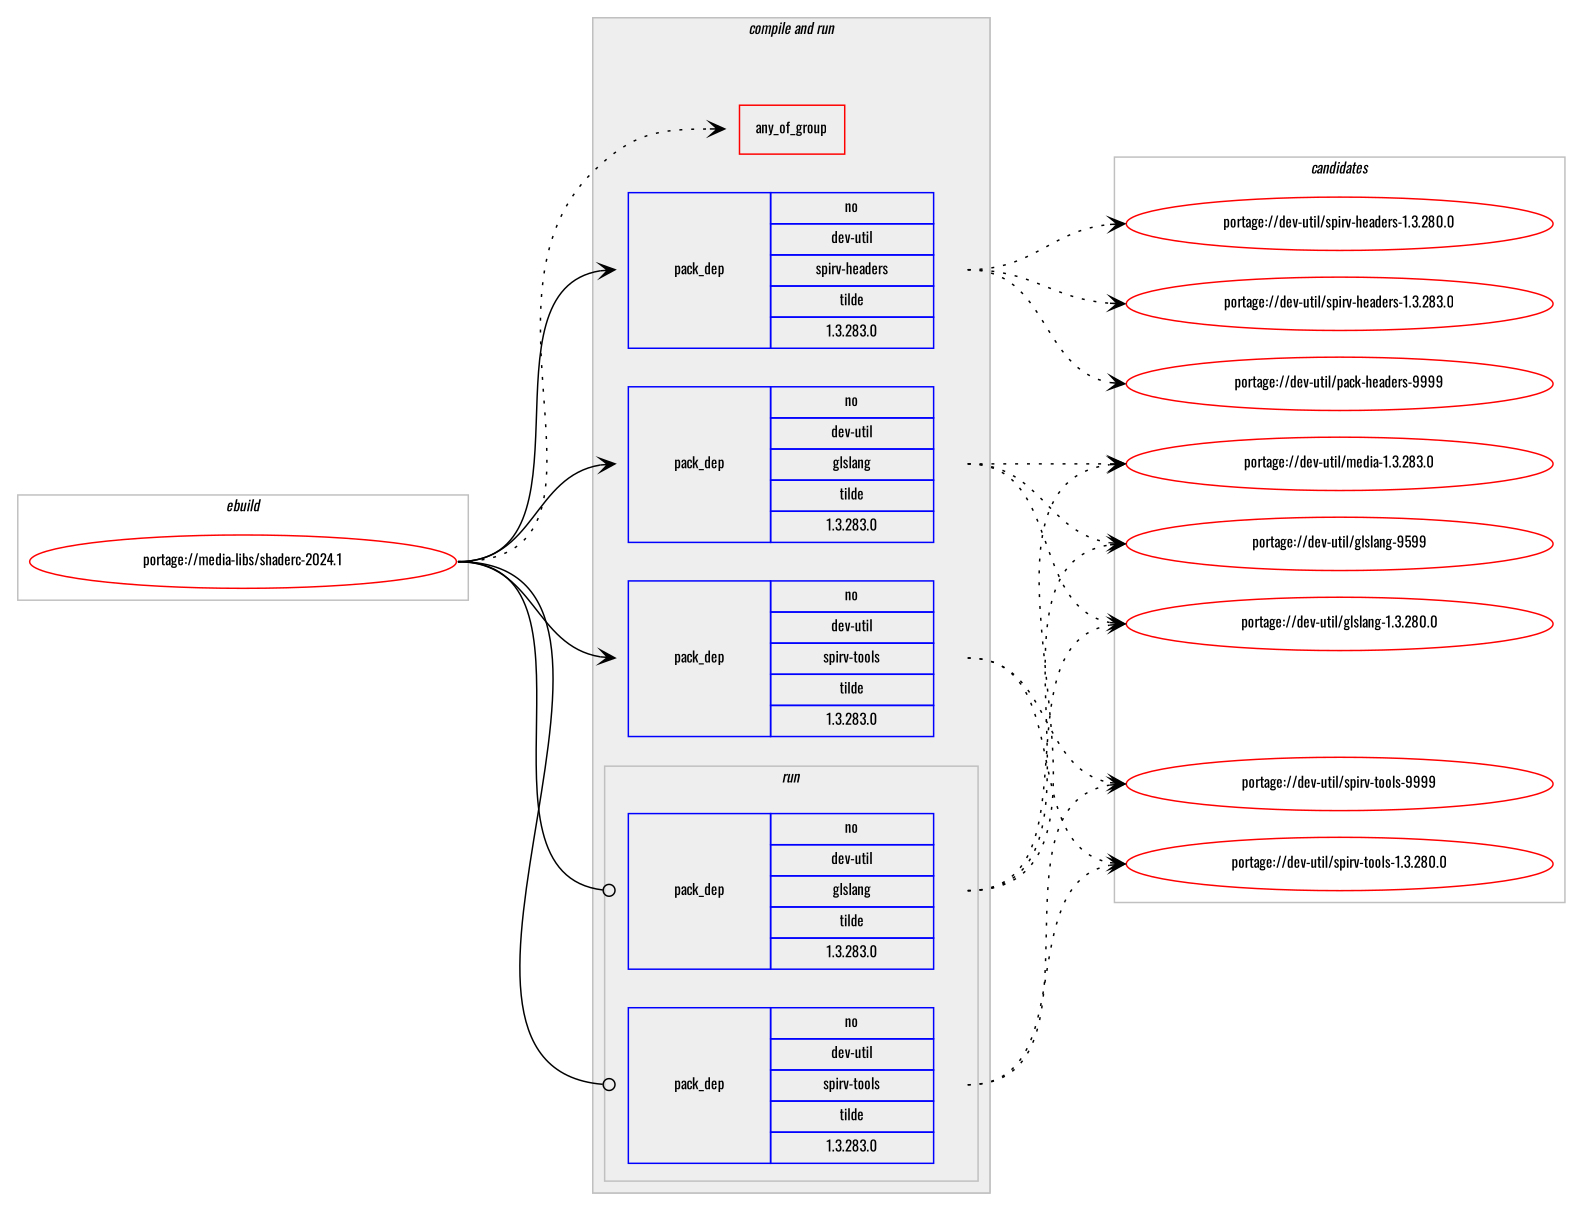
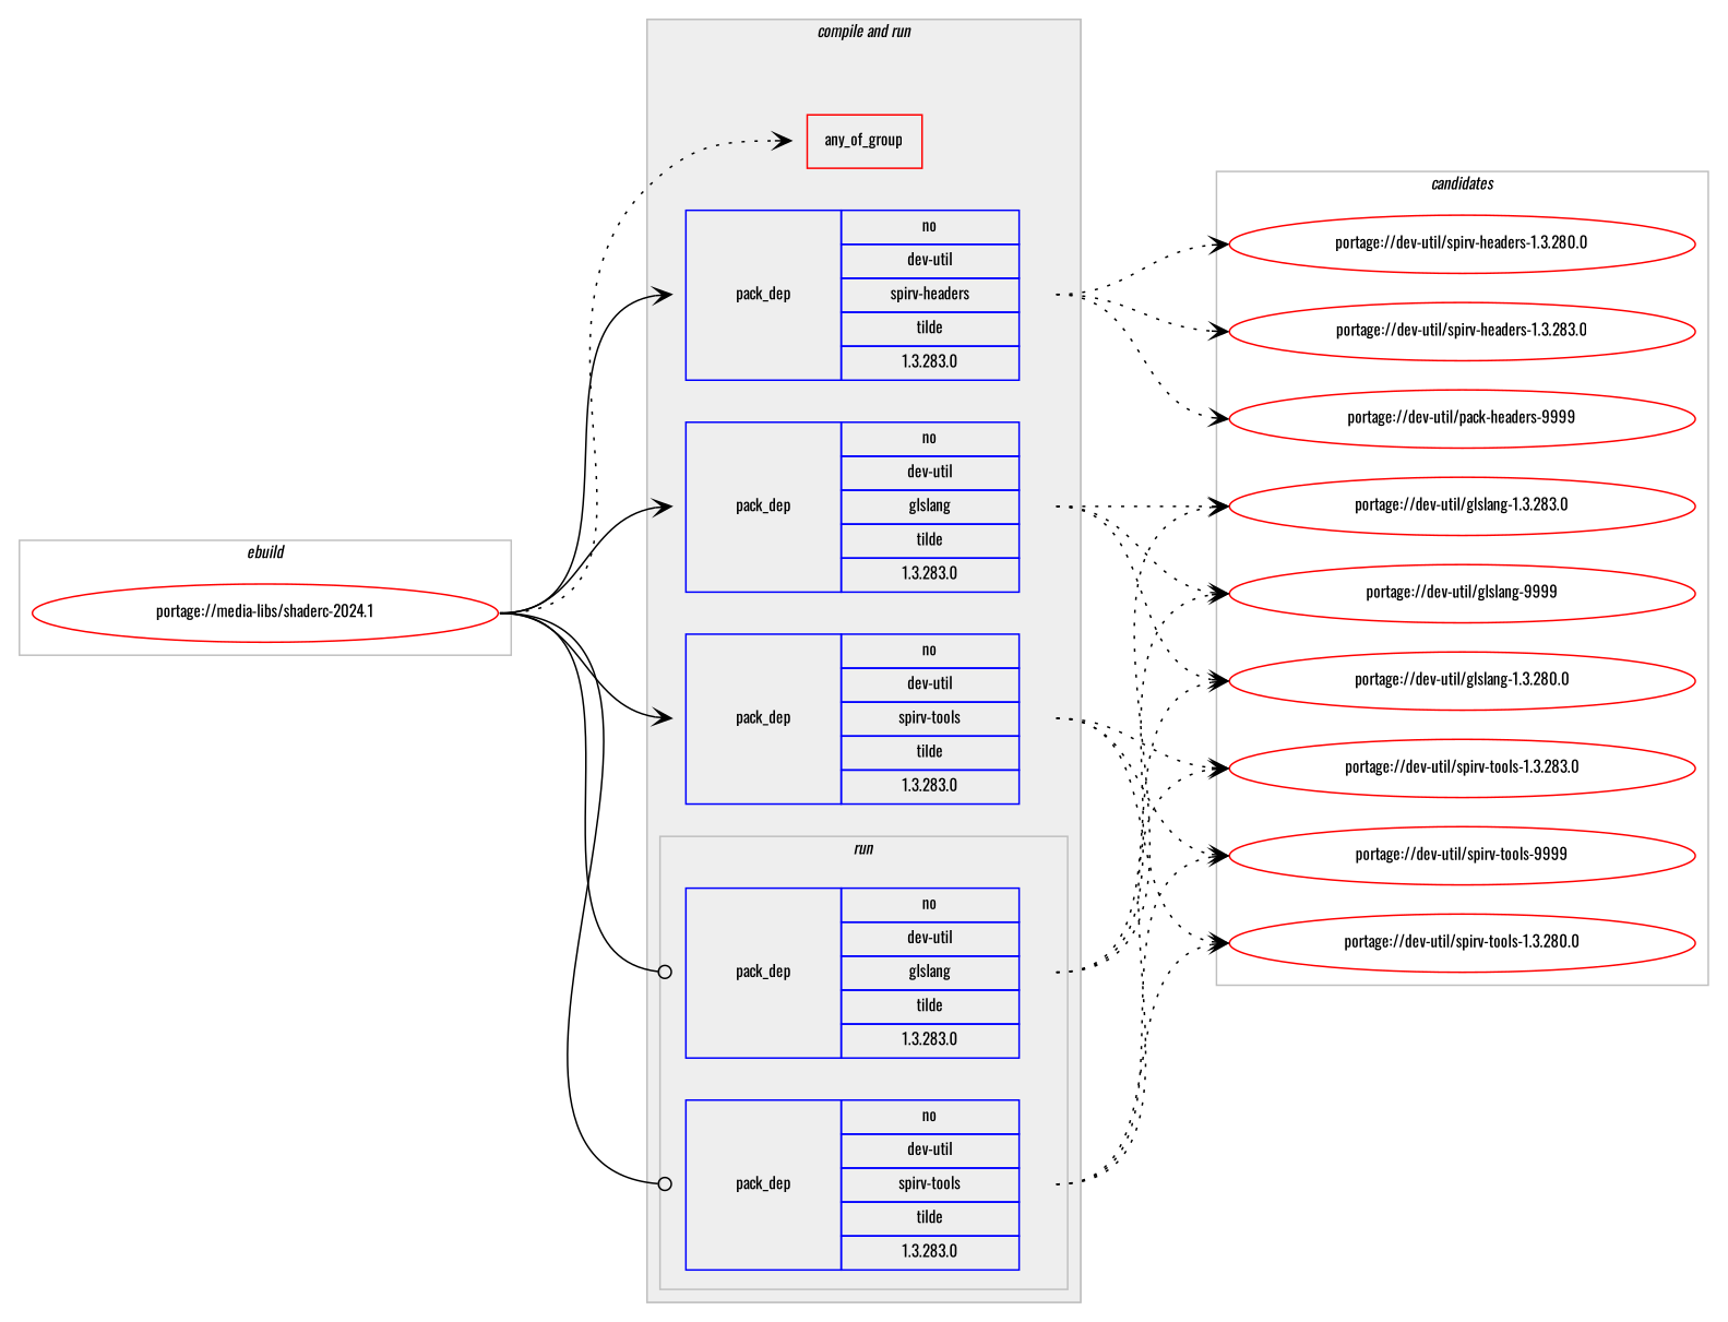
  digraph {
    compound=true
    concentrate=true
    fontname=Oswald
    fontsize=10
    newrank=true
    rankdir=LR
    ranksep=1.5
    node [color=red fontname=Oswald fontsize=10]
    edge [arrowhead=vee fontname=Oswald headport=w style=dotted tailport=e weight=100]
    n1 [label="portage://media-libs/shaderc-2024.1" width=4]
    n2 [label=<<TABLE BORDER="0" CELLBORDER="1" CELLSPACING="0" CELLPADDING="4"><TR><TD CELLPADDING="10">any_of_group</TD></TR></TABLE>> shape=none]
    n3 [color=blue label=<<TABLE BORDER="0" CELLBORDER="1" CELLSPACING="0" CELLPADDING="4" WIDTH="220"><TR><TD ROWSPAN="6" CELLPADDING="30">pack_dep</TD></TR><TR><TD WIDTH="110">no</TD></TR><TR><TD>dev-util</TD></TR><TR><TD>glslang</TD></TR><TR><TD>tilde</TD></TR><TR><TD>1.3.283.0</TD></TR></TABLE>> shape=none]
    n4 [color=blue label=<<TABLE BORDER="0" CELLBORDER="1" CELLSPACING="0" CELLPADDING="4" WIDTH="220"><TR><TD ROWSPAN="6" CELLPADDING="30">pack_dep</TD></TR><TR><TD WIDTH="110">no</TD></TR><TR><TD>dev-util</TD></TR><TR><TD>spirv-headers</TD></TR><TR><TD>tilde</TD></TR><TR><TD>1.3.283.0</TD></TR></TABLE>> shape=none]
    n5 [color=blue label=<<TABLE BORDER="0" CELLBORDER="1" CELLSPACING="0" CELLPADDING="4" WIDTH="220"><TR><TD ROWSPAN="6" CELLPADDING="30">pack_dep</TD></TR><TR><TD WIDTH="110">no</TD></TR><TR><TD>dev-util</TD></TR><TR><TD>spirv-tools</TD></TR><TR><TD>tilde</TD></TR><TR><TD>1.3.283.0</TD></TR></TABLE>> shape=none]
    n6 [color=blue label=<<TABLE BORDER="0" CELLBORDER="1" CELLSPACING="0" CELLPADDING="4" WIDTH="220"><TR><TD ROWSPAN="6" CELLPADDING="30">pack_dep</TD></TR><TR><TD WIDTH="110">no</TD></TR><TR><TD>dev-util</TD></TR><TR><TD>glslang</TD></TR><TR><TD>tilde</TD></TR><TR><TD>1.3.283.0</TD></TR></TABLE>> shape=none]
    n7 [color=blue label=<<TABLE BORDER="0" CELLBORDER="1" CELLSPACING="0" CELLPADDING="4" WIDTH="220"><TR><TD ROWSPAN="6" CELLPADDING="30">pack_dep</TD></TR><TR><TD WIDTH="110">no</TD></TR><TR><TD>dev-util</TD></TR><TR><TD>spirv-tools</TD></TR><TR><TD>tilde</TD></TR><TR><TD>1.3.283.0</TD></TR></TABLE>> shape=none]
    n8 [label="portage://dev-util/glslang-1.3.280.0" width=4]
-   n9 [label="portage://dev-util/media-1.3.283.0" width=4]
-   n10 [label="portage://dev-util/glslang-9599" width=4]
+   n9 [label="portage://dev-util/glslang-1.3.283.0" width=4]
+   n10 [label="portage://dev-util/glslang-9999" width=4]
    n11 [label="portage://dev-util/spirv-headers-1.3.280.0" width=4]
    n12 [label="portage://dev-util/spirv-headers-1.3.283.0" width=4]
    n13 [label="portage://dev-util/pack-headers-9999" width=4]
    n14 [label="portage://dev-util/spirv-tools-1.3.280.0" width=4]
+   n15 [label="portage://dev-util/spirv-tools-1.3.283.0" width=4]
    n16 [label="portage://dev-util/spirv-tools-9999" width=4]
    subgraph cluster_1 {
      color=gray
      label=<<i>ebuild</i>>
      rank=same
      n1
    }
    subgraph cluster_2 {
      color=gray
      label=<<i>dependencies</i>>
      subgraph cluster_3 {
        color=gray
        fillcolor="#eeeeee"
        label=<<i>compile</i>>
        style=filled
        subgraph sub_4 {
          color=gray
          fillcolor="#eeeeee"
          label=<<i>compile</i>>
          style=filled
          n2
        }
        subgraph sub_5 {
          color=gray
          fillcolor="#eeeeee"
          label=<<i>compile</i>>
          style=filled
          n3
        }
        subgraph sub_6 {
          color=gray
          fillcolor="#eeeeee"
          label=<<i>compile</i>>
          style=filled
          n4
        }
        subgraph sub_7 {
          color=gray
          fillcolor="#eeeeee"
          label=<<i>compile</i>>
          style=filled
          n5
        }
      }
      subgraph cluster_8 {
        color=gray
        fillcolor="#eeeeee"
        label=<<i>compile and run</i>>
        style=filled
      }
      subgraph cluster_9 {
        color=gray
        fillcolor="#eeeeee"
        label=<<i>run</i>>
        style=filled
        subgraph sub_10 {
          color=gray
          fillcolor="#eeeeee"
          label=<<i>run</i>>
          style=filled
          n6
        }
        subgraph sub_11 {
          color=gray
          fillcolor="#eeeeee"
          label=<<i>run</i>>
          style=filled
          n7
        }
      }
    }
    subgraph cluster_12 {
      color=gray
      label=<<i>candidates</i>>
      rank=same
      subgraph sub_13 {
        color=black
        label=<<i>candidates</i>>
        nodesep=1
        rank=same
        n8
        n9
        n10
      }
      subgraph sub_14 {
        color=black
        label=<<i>candidates</i>>
        nodesep=1
        rank=same
        n11
        n12
        n13
      }
      subgraph sub_15 {
        color=black
        label=<<i>candidates</i>>
        nodesep=1
        rank=same
        n14
+       n15
        n16
      }
      subgraph sub_16 {
        color=black
        label=<<i>candidates</i>>
        nodesep=1
        rank=same
        n8
        n9
        n10
      }
      subgraph sub_17 {
        color=black
        label=<<i>candidates</i>>
        nodesep=1
        rank=same
        n14
+       n15
        n16
      }
    }
    n1 -> n2 [weight=20]
    n1 -> n3 [style=solid weight=20]
    n1 -> n4 [style=solid weight=20]
    n1 -> n5 [style=solid weight=20]
    n1 -> n6 [arrowhead=odot style=solid weight=20]
    n1 -> n7 [arrowhead=odot style=solid weight=20]
    n3 -> n8
    n3 -> n9
    n3 -> n10
    n4 -> n11
    n4 -> n12
    n4 -> n13
    n5 -> n14
+   n5 -> n15
    n5 -> n16
    n6 -> n8
    n6 -> n9
    n6 -> n10
    n7 -> n14
+   n7 -> n15
    n7 -> n16
  }
